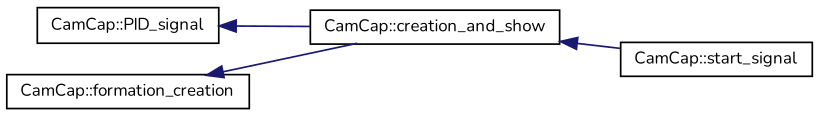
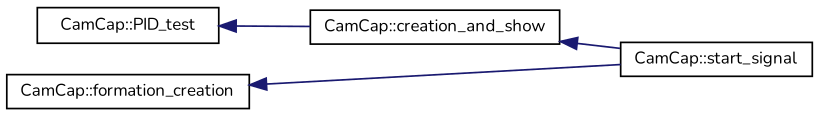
  digraph {
    fontname=Nunito
    rankdir=LR
    node [color=black fillcolor=white fontname=Nunito fontsize=10 shape=record style=filled]
    edge [color=midnightblue dir=back fontname=Nunito fontsize=10 labelfontname=Helvetica labelfontsize=10 style=solid]
    n1 [height=0.2 label="CamCap::creation_and_show" width=0.4]
    n2 [height=0.2 label="CamCap::start_signal" width=0.4]
    n3 [height=0.2 label="CamCap::formation_creation" width=0.4]
-   n4 [height=0.2 label="CamCap::PID_signal" width=0.4]
+   n4 [height=0.2 label="CamCap::PID_test" width=0.4]
    n1 -> n2
-   n3 -> n1
+   n3 -> n2
    n4 -> n1
  }
